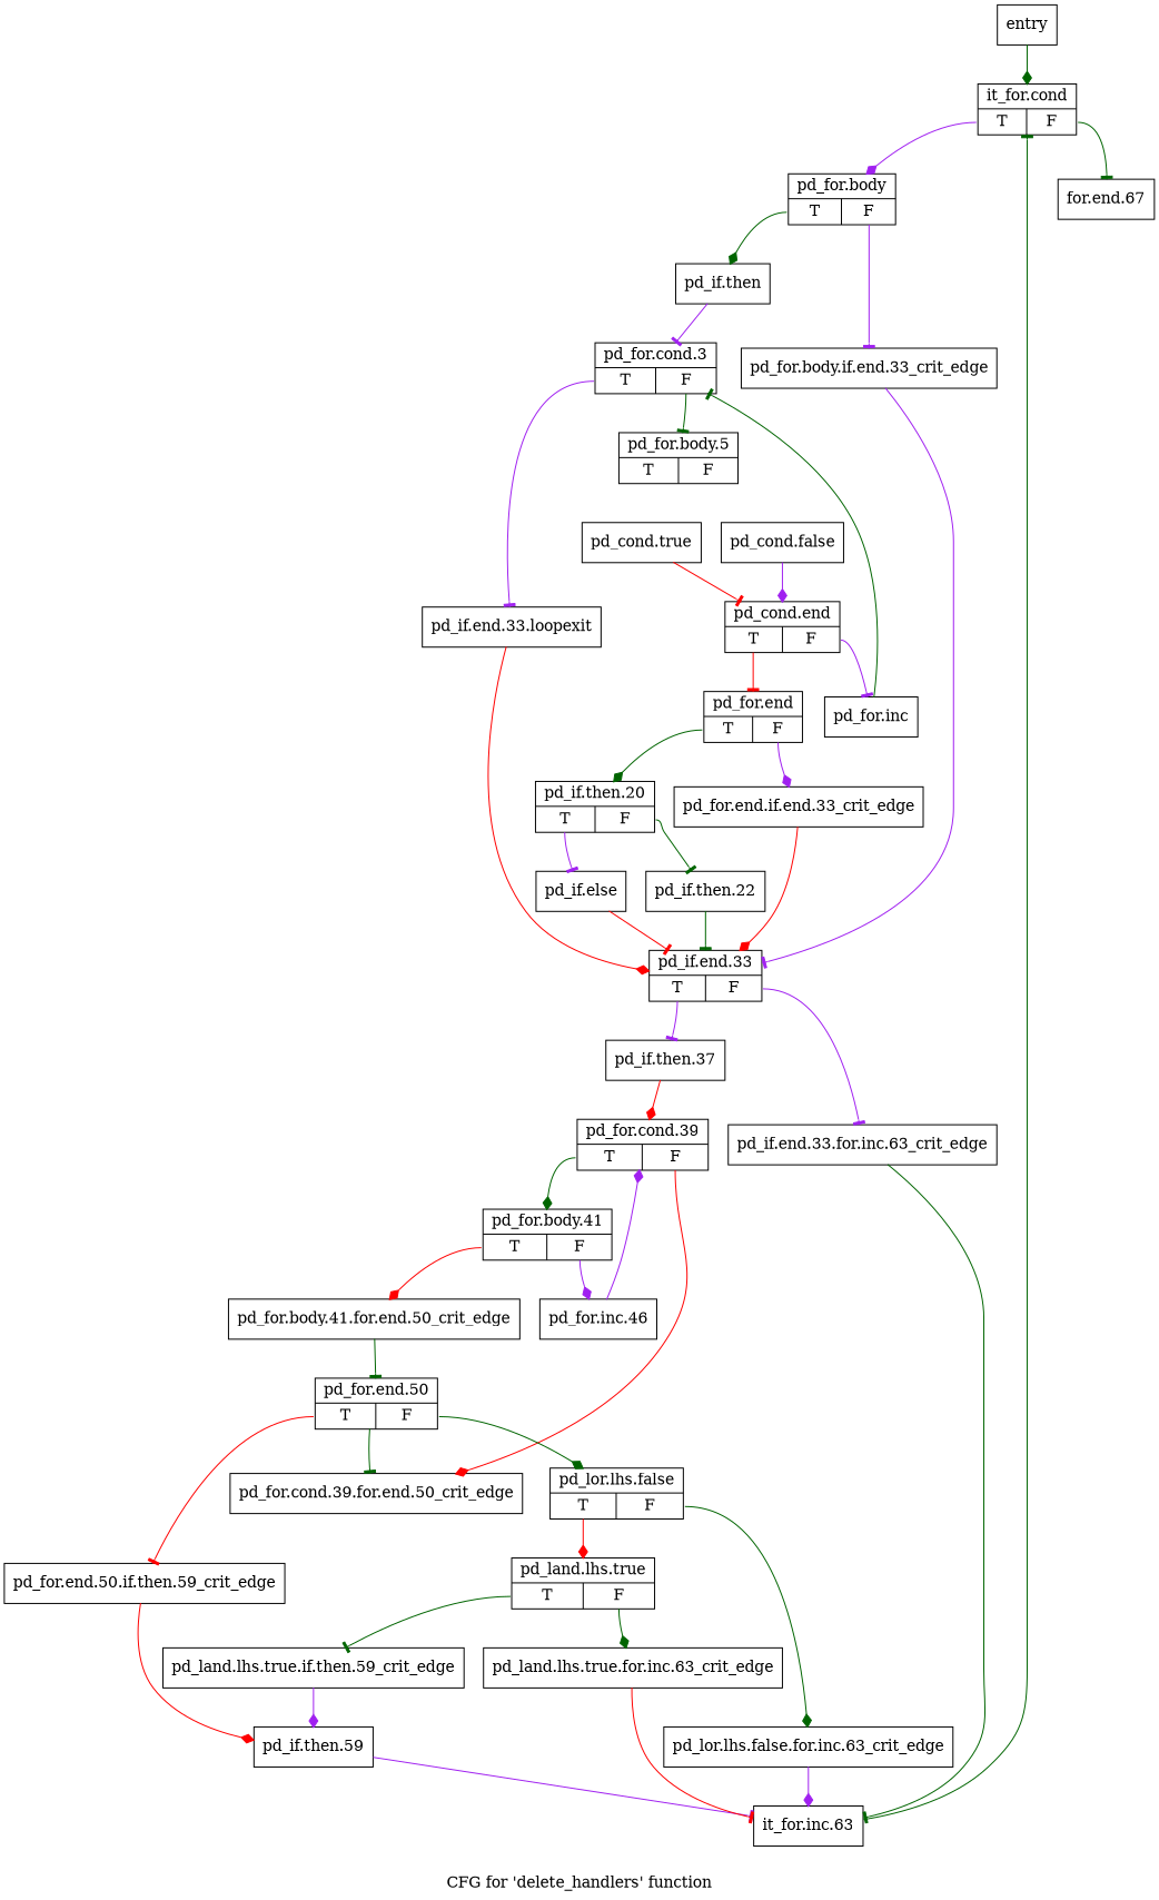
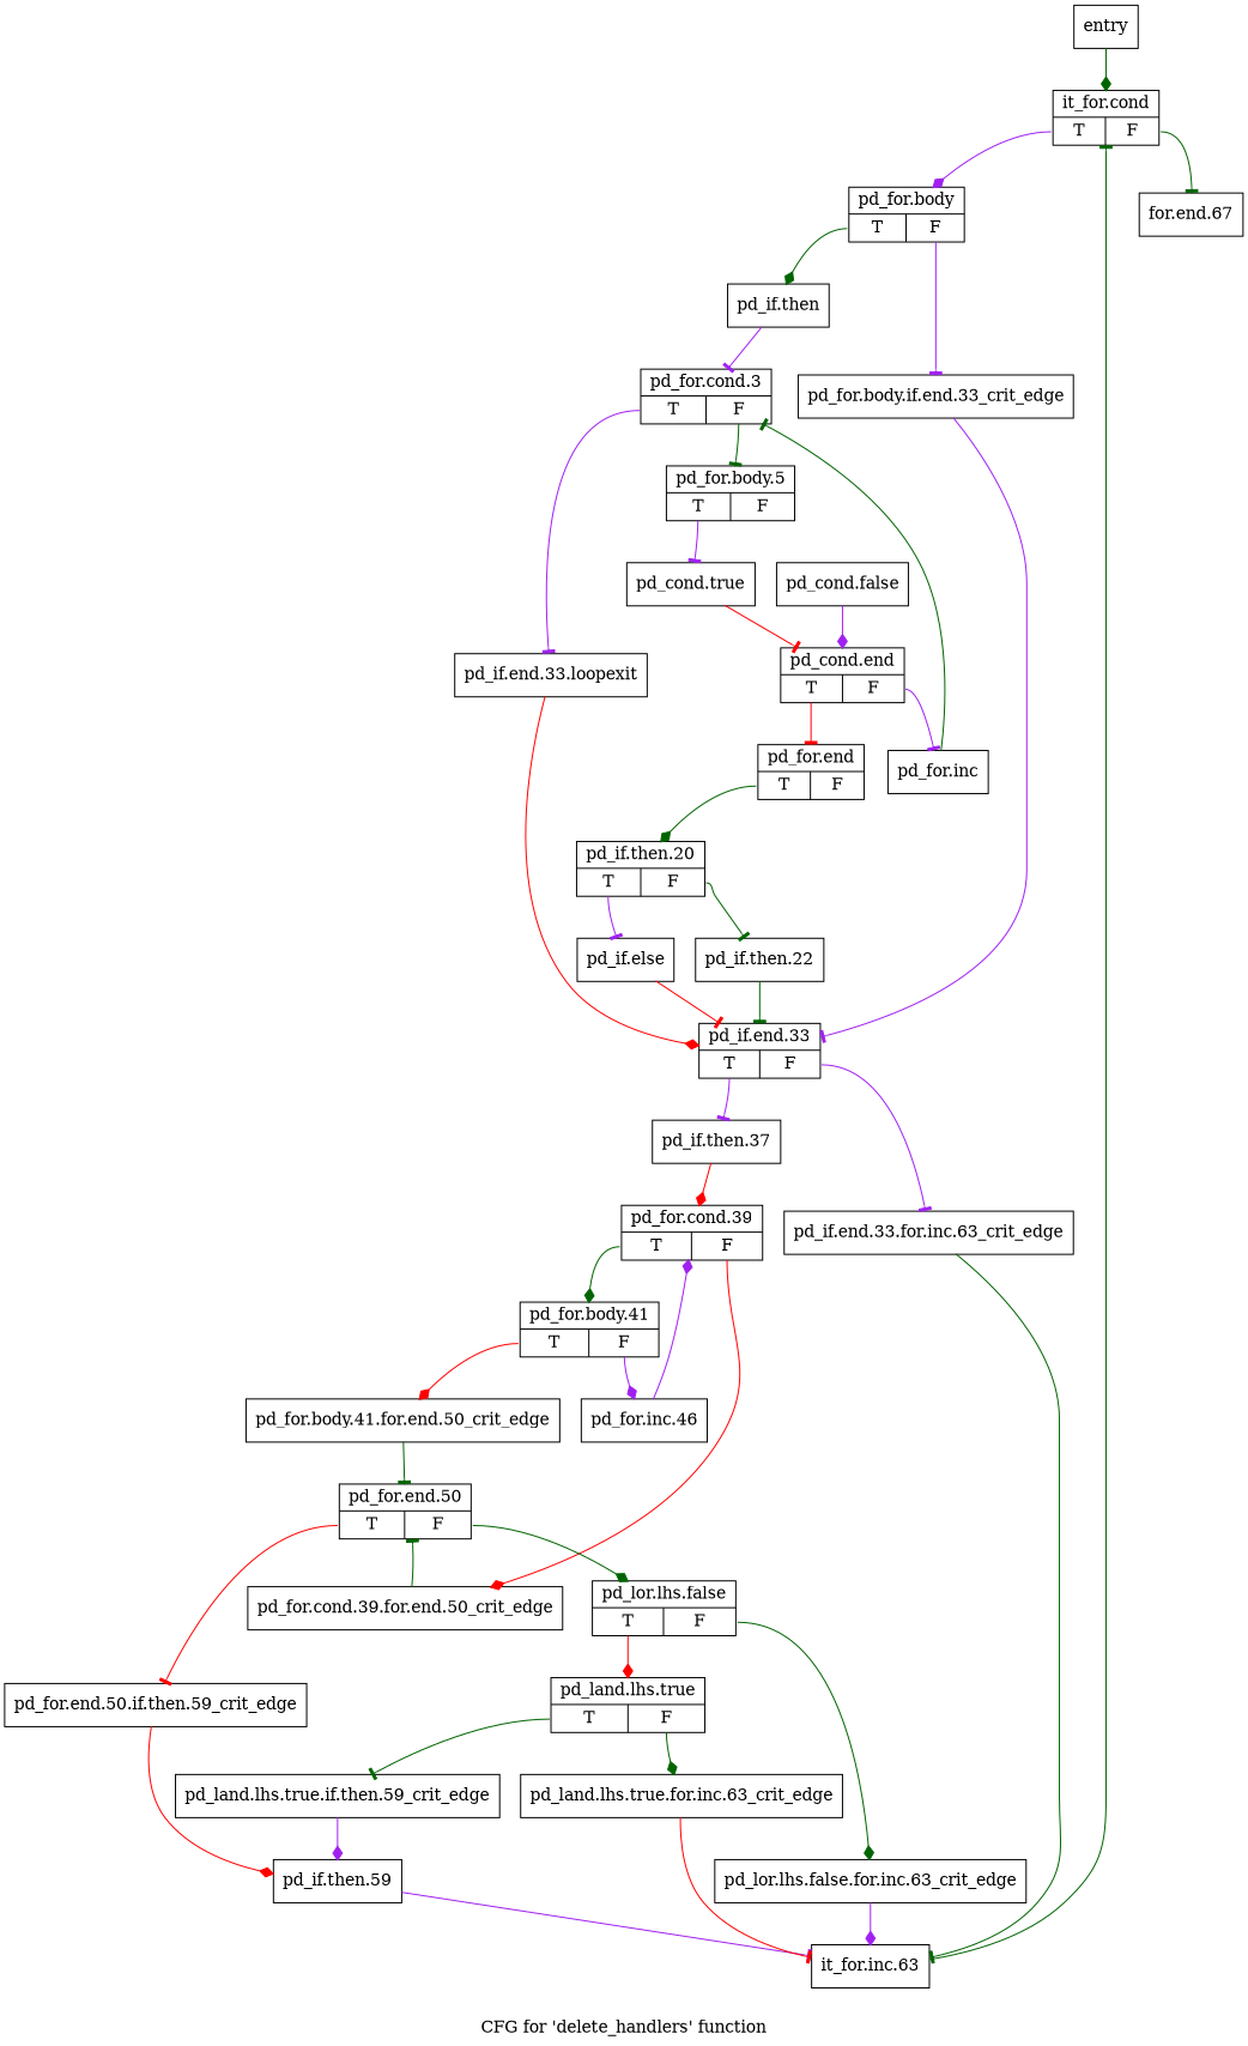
  digraph {
    label="CFG for 'delete_handlers' function"
    node [shape=record]
    edge [arrowhead=tee color=darkgreen]
    n1 [label="{entry}"]
    n2 [label="{it_for.cond|{<s0>T|<s1>F}}"]
    n3 [label="{pd_for.body|{<s0>T|<s1>F}}"]
    n4 [label="{for.end.67}"]
    n5 [label="{pd_if.then}"]
    n6 [label="{pd_for.body.if.end.33_crit_edge}"]
    n7 [label="{pd_for.cond.3|{<s0>T|<s1>F}}"]
    n8 [label="{pd_if.end.33|{<s0>T|<s1>F}}"]
    n9 [label="{pd_if.end.33.loopexit}"]
    n10 [label="{pd_for.body.5|{<s0>T|<s1>F}}"]
    n11 [label="{pd_if.then.37}"]
    n12 [label="{pd_if.end.33.for.inc.63_crit_edge}"]
    n13 [label="{pd_for.cond.39|{<s0>T|<s1>F}}"]
    n14 [label="{it_for.inc.63}"]
    n15 [label="{pd_cond.true}"]
    n16 [label="{pd_cond.end|{<s0>T|<s1>F}}"]
    n17 [label="{pd_cond.false}"]
    n18 [label="{pd_for.end|{<s0>T|<s1>F}}"]
    n19 [label="{pd_for.inc}"]
    n20 [label="{pd_if.then.20|{<s0>T|<s1>F}}"]
-   n21 [label="{pd_for.end.if.end.33_crit_edge}"]
    n22 [label="{pd_if.else}"]
    n23 [label="{pd_if.then.22}"]
    n24 [label="{pd_for.body.41|{<s0>T|<s1>F}}"]
    n25 [label="{pd_for.cond.39.for.end.50_crit_edge}"]
    n26 [label="{pd_for.body.41.for.end.50_crit_edge}"]
    n27 [label="{pd_for.inc.46}"]
    n28 [label="{pd_for.end.50|{<s0>T|<s1>F}}"]
    n29 [label="{pd_for.end.50.if.then.59_crit_edge}"]
    n30 [label="{pd_lor.lhs.false|{<s0>T|<s1>F}}"]
    n31 [label="{pd_if.then.59}"]
    n32 [label="{pd_land.lhs.true|{<s0>T|<s1>F}}"]
    n33 [label="{pd_lor.lhs.false.for.inc.63_crit_edge}"]
    n34 [label="{pd_land.lhs.true.if.then.59_crit_edge}"]
    n35 [label="{pd_land.lhs.true.for.inc.63_crit_edge}"]
    n1 -> n2 [arrowhead=diamond]
    n2 -> n3 [arrowhead=diamond color=purple tailport=s0]
    n2 -> n4 [tailport=s1]
    n3 -> n5 [arrowhead=diamond tailport=s0]
    n3 -> n6 [color=purple tailport=s1]
    n5 -> n7 [color=purple]
    n6 -> n8 [color=purple]
    n7 -> n9 [color=purple tailport=s0]
    n7 -> n10 [tailport=s1]
    n8 -> n11 [color=purple tailport=s0]
    n8 -> n12 [color=purple tailport=s1]
    n9 -> n8 [arrowhead=diamond color=red]
+   n10 -> n15 [color=purple tailport=s0]
    n11 -> n13 [arrowhead=diamond color=red]
    n12 -> n14
    n13 -> n24 [arrowhead=diamond tailport=s0]
    n13 -> n25 [arrowhead=diamond color=red tailport=s1]
    n14 -> n2
    n15 -> n16 [color=red]
    n16 -> n18 [color=red tailport=s0]
    n16 -> n19 [color=purple tailport=s1]
    n17 -> n16 [arrowhead=diamond color=purple]
    n18 -> n20 [arrowhead=diamond tailport=s0]
-   n18 -> n21 [arrowhead=diamond color=purple tailport=s1]
    n19 -> n7
    n20 -> n22 [color=purple tailport=s0]
    n20 -> n23 [tailport=s1]
-   n21 -> n8 [arrowhead=diamond color=red]
    n22 -> n8 [color=red]
    n23 -> n8
    n24 -> n26 [arrowhead=diamond color=red tailport=s0]
    n24 -> n27 [arrowhead=diamond color=purple tailport=s1]
-   n28 -> n25
+   n25 -> n28
    n26 -> n28
    n27 -> n13 [arrowhead=diamond color=purple]
    n28 -> n29 [color=red tailport=s0]
    n28 -> n30 [arrowhead=diamond tailport=s1]
    n29 -> n31 [arrowhead=diamond color=red]
    n30 -> n32 [arrowhead=diamond color=red tailport=s0]
    n30 -> n33 [arrowhead=diamond tailport=s1]
    n31 -> n14 [color=purple]
    n32 -> n34 [tailport=s0]
    n32 -> n35 [arrowhead=diamond tailport=s1]
    n33 -> n14 [arrowhead=diamond color=purple]
    n34 -> n31 [arrowhead=diamond color=purple]
    n35 -> n14 [color=red]
  }
